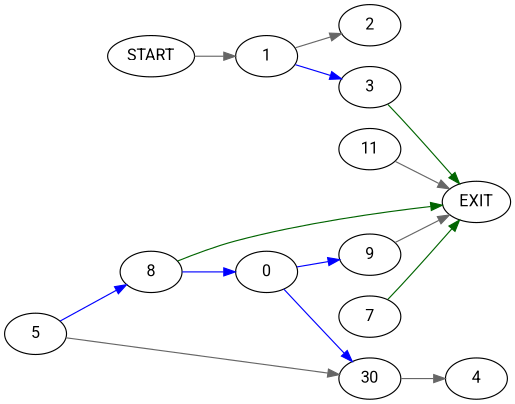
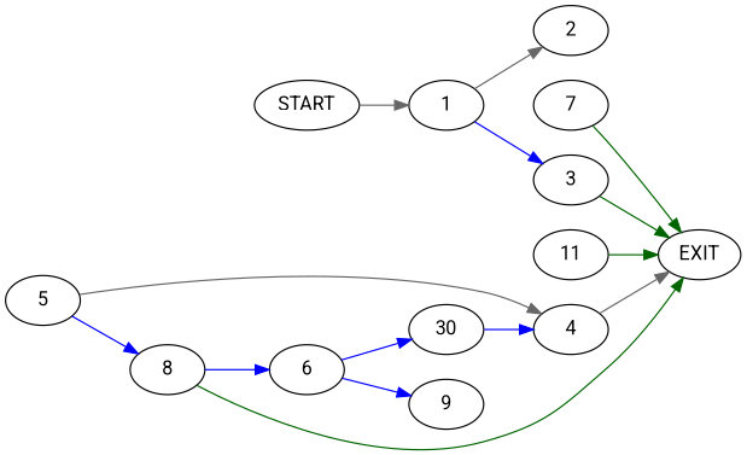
  digraph {
    fontname=Roboto
    rankdir=LR
    node [fontname=Roboto]
    edge [color=gray40 fontname=Roboto]
    n1 [label=START]
    1
    2
    3
    n5 [label=EXIT]
    11
    5
    4
    8
-   6 [label=0]
+   6
    9
    n12 [label=30]
    7
    n1 -> 1
    1 -> 2
    1 -> 3 [color=blue]
    3 -> n5 [color=darkgreen]
-   11 -> n5
-   5 -> n12
+   11 -> n5 [color=darkgreen]
+   5 -> 4
    5 -> 8 [color=blue]
    8 -> n5 [color=darkgreen]
    8 -> 6 [color=blue]
    6 -> 9 [color=blue]
    6 -> n12 [color=blue]
-   9 -> n5
-   n12 -> 4
+   4 -> n5
+   n12 -> 4 [color=blue]
    7 -> n5 [color=darkgreen]
  }
